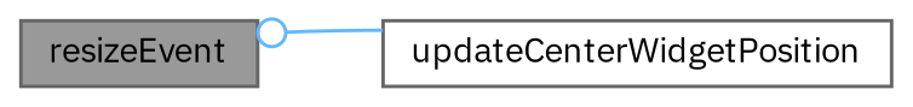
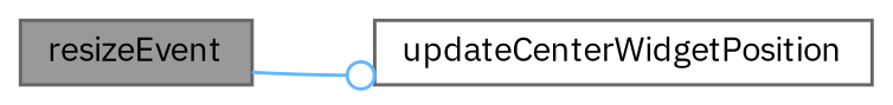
  digraph {
    rankdir=LR
    fontname="IBM Plex Sans"
    node [fontname="IBM Plex Sans" fontsize=10 shape=box style=filled]
    n1 [color=gray40 fillcolor=grey60 fontcolor=black height=0.2 label=resizeEvent width=0.4]
    n2 [color=grey40 fillcolor=white height=0.2 label=updateCenterWidgetPosition width=0.4]
-   n2 -> n1 [color=steelblue1 fontname="IBM Plex Sans" fontsize=10 labelfontname=Helvetica labelfontsize=10 style=solid arrowhead=odot]
+   n1 -> n2 [color=steelblue1 fontname="IBM Plex Sans" fontsize=10 labelfontname=Helvetica labelfontsize=10 style=solid arrowhead=odot]
  }
